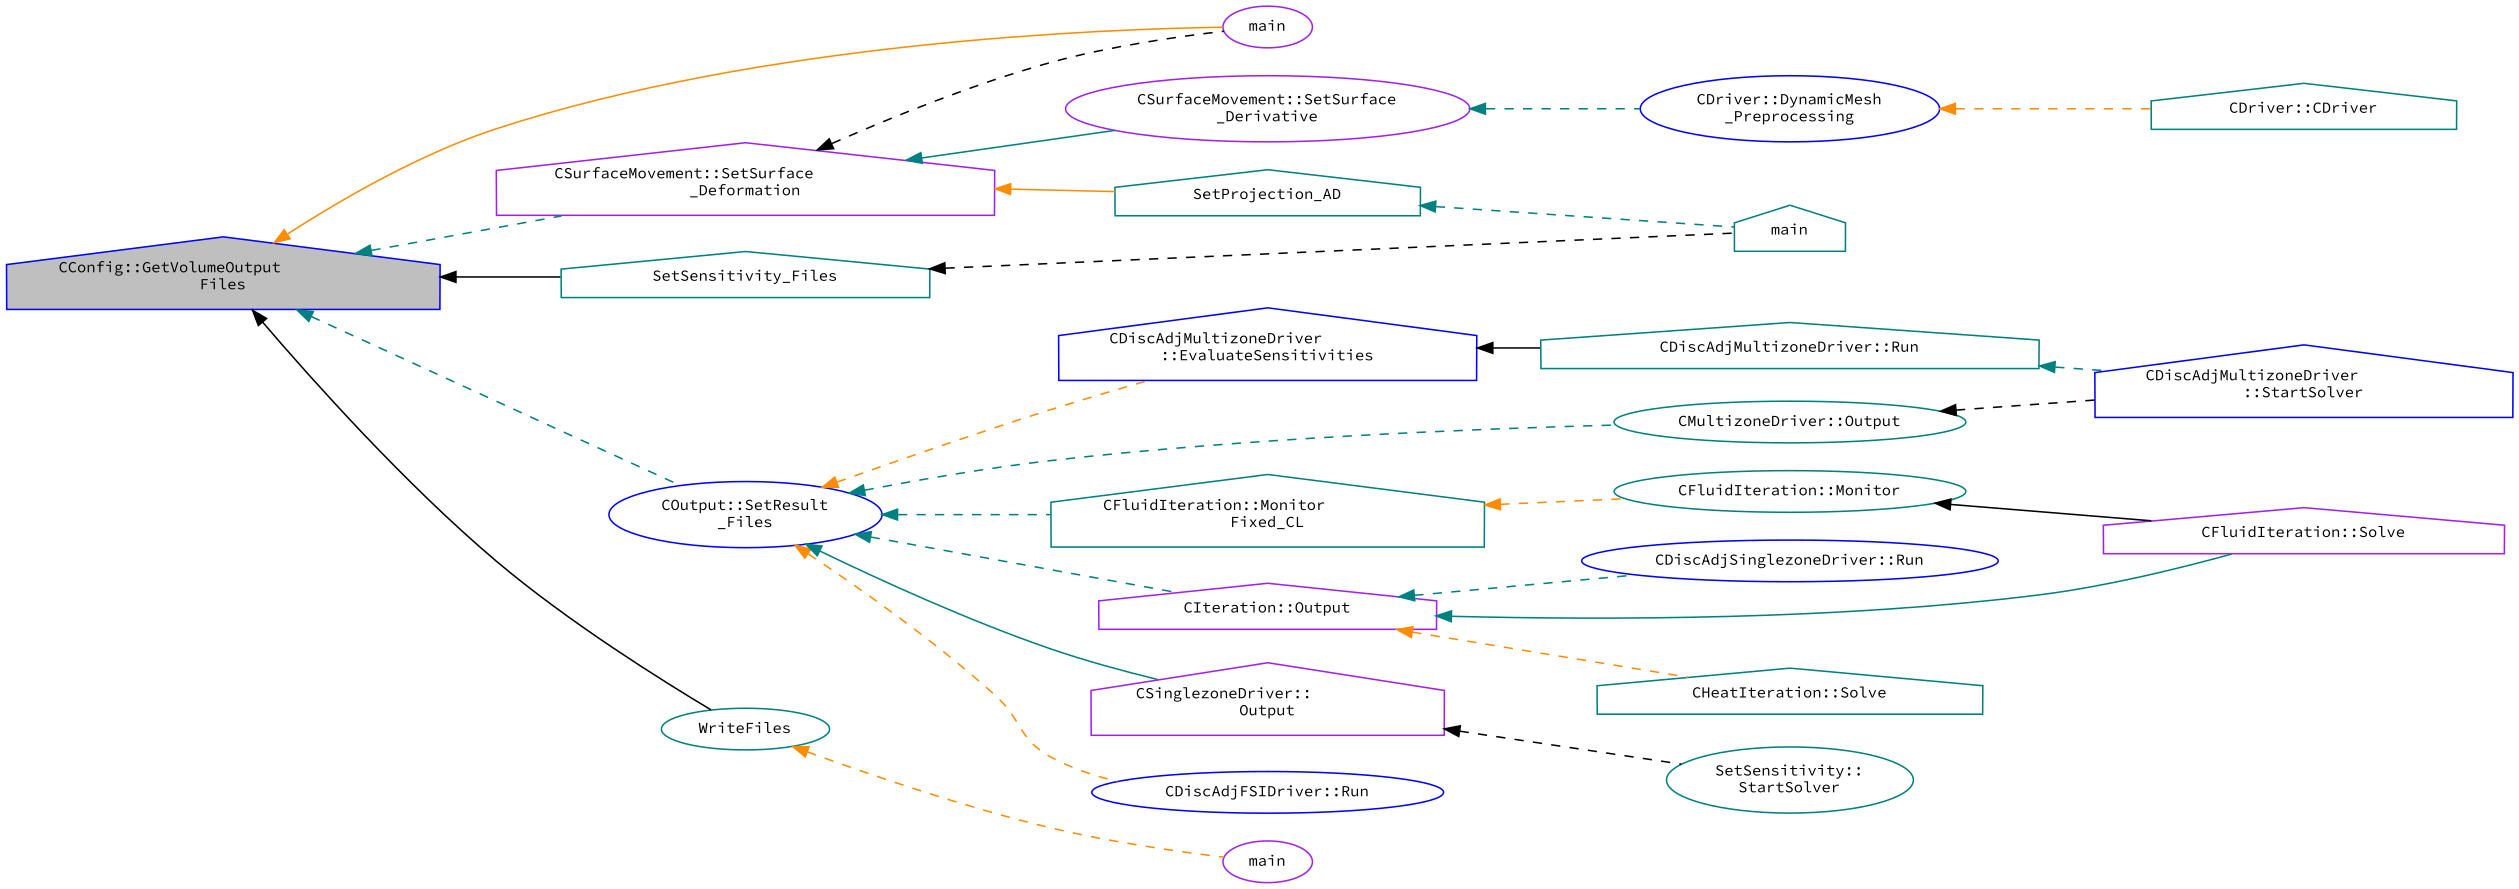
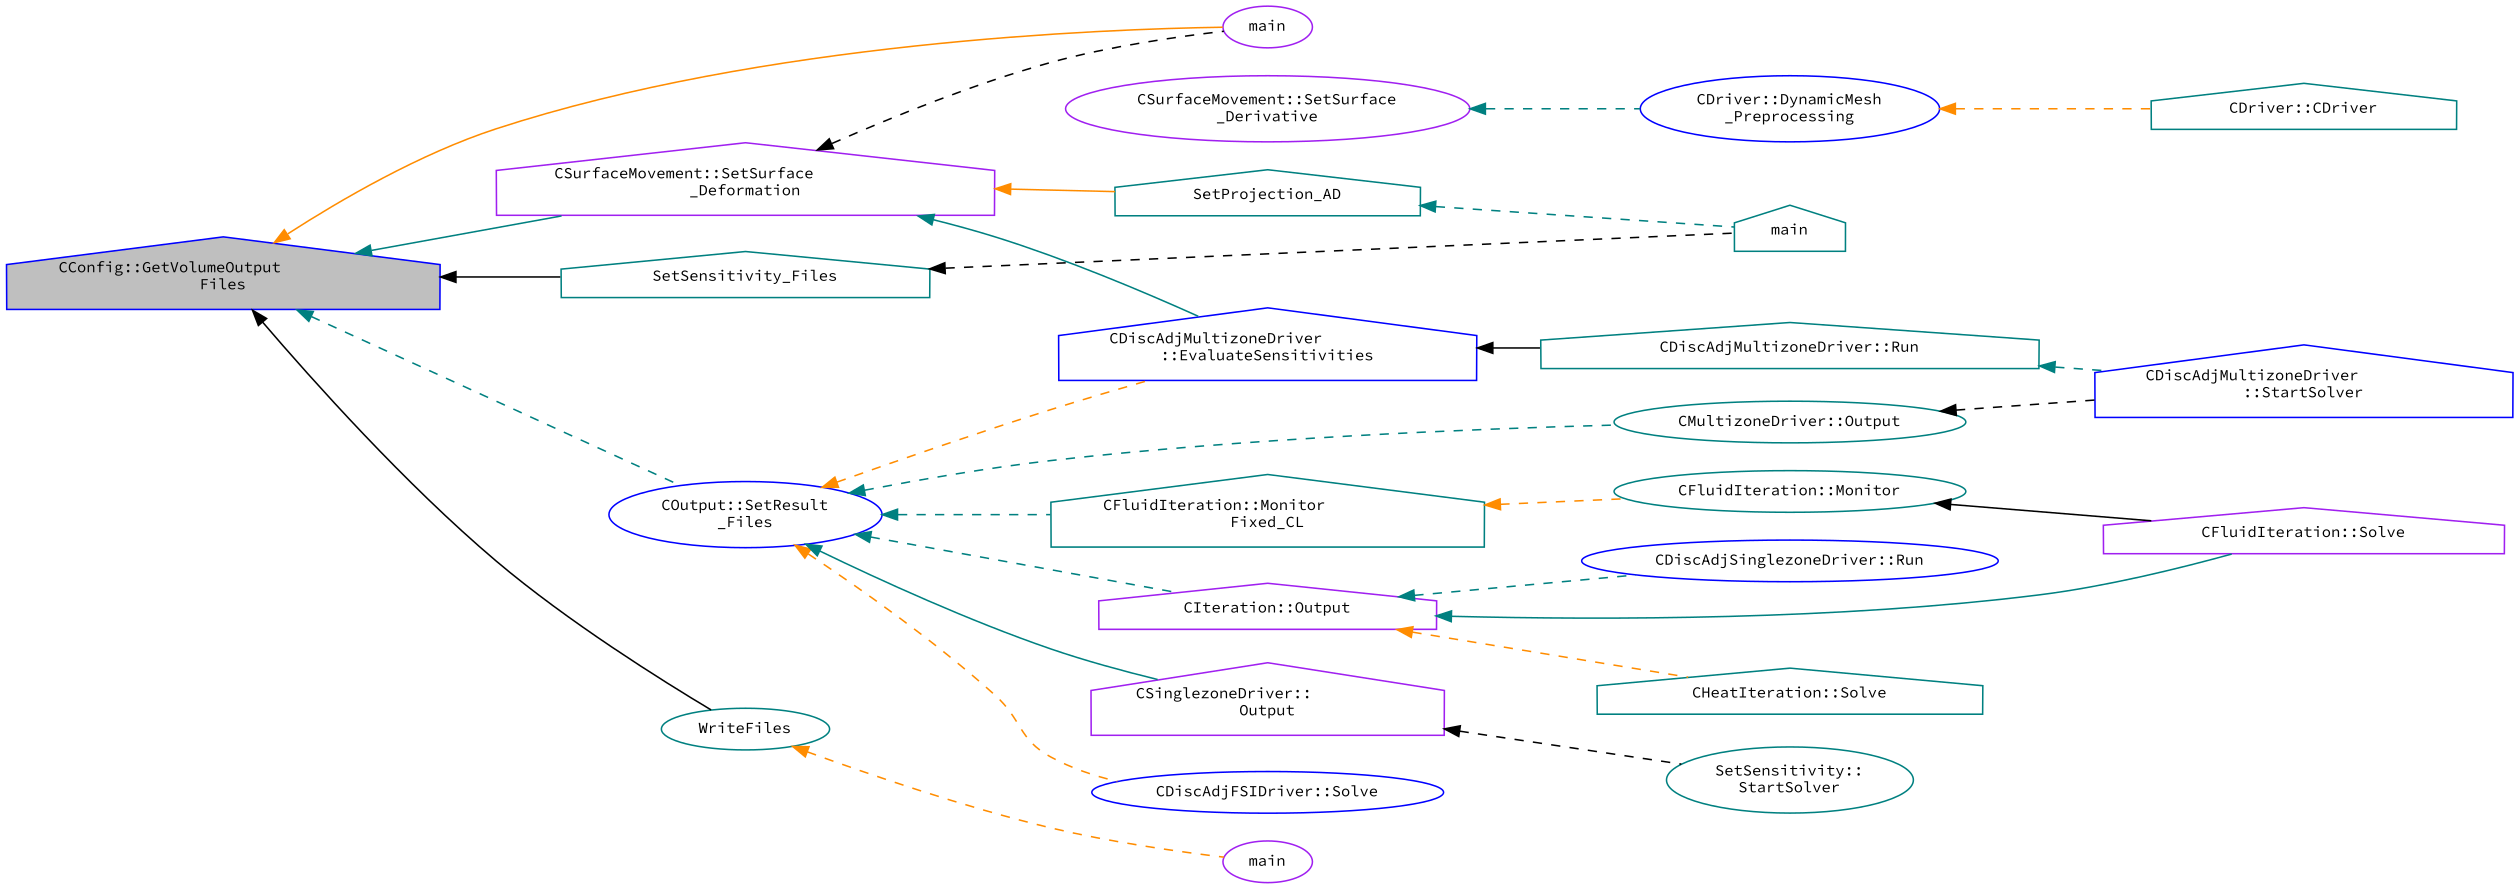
  digraph {
    fontname="Source Code Pro"
    rankdir=LR
    node [color=teal fillcolor=white fontname="Source Code Pro" fontsize=10 shape=house style=filled]
    edge [color=teal dir=back fontname="Source Code Pro" fontsize=10 labelfontname=Helvetica labelfontsize=10 style=dashed]
    n1 [color=blue fillcolor=grey75 fontcolor=black height=0.2 label="CConfig::GetVolumeOutput\lFiles" width=0.4]
    n2 [color=purple height=0.2 label="CSurfaceMovement::SetSurface\l_Deformation" width=0.4]
    n3 [color=purple height=0.2 label=main shape=ellipse width=0.4]
    n4 [color=blue height=0.2 label="COutput::SetResult\l_Files" shape=ellipse width=0.4]
    n5 [height=0.2 label=SetSensitivity_Files width=0.4]
    n6 [height=0.2 label=WriteFiles shape=ellipse width=0.4]
    n7 [color=purple height=0.2 label="CSurfaceMovement::SetSurface\l_Derivative" shape=ellipse width=0.4]
    n8 [height=0.2 label=SetProjection_AD width=0.4]
    n9 [color=blue height=0.2 label="CDiscAdjMultizoneDriver\l::EvaluateSensitivities" width=0.4]
-   n10 [color=blue height=0.2 label="CDiscAdjFSIDriver::Run" shape=ellipse width=0.4]
+   n10 [color=blue height=0.2 label="CDiscAdjFSIDriver::Solve" shape=ellipse width=0.4]
    n11 [height=0.2 label="CMultizoneDriver::Output" shape=ellipse width=0.4]
    n12 [color=purple height=0.2 label="CSinglezoneDriver::\lOutput" width=0.4]
    n13 [color=purple height=0.2 label="CIteration::Output" width=0.4]
    n14 [height=0.2 label="CFluidIteration::Monitor\lFixed_CL" width=0.4]
    n15 [height=0.2 label=main width=0.4]
    n16 [color=purple height=0.2 label=main shape=ellipse width=0.4]
    n17 [color=blue height=0.2 label="CDriver::DynamicMesh\l_Preprocessing" shape=ellipse width=0.4]
    n18 [height=0.2 label="CDriver::CDriver" width=0.4]
    n19 [height=0.2 label="CDiscAdjMultizoneDriver::Run" width=0.4]
    n20 [color=blue height=0.2 label="CDiscAdjMultizoneDriver\l::StartSolver" width=0.4]
    n21 [height=0.2 label="SetSensitivity::\lStartSolver" shape=ellipse width=0.4]
    n22 [color=blue height=0.2 label="CDiscAdjSinglezoneDriver::Run" shape=ellipse width=0.4]
    n23 [color=purple height=0.2 label="CFluidIteration::Solve" width=0.4]
    n24 [height=0.2 label="CHeatIteration::Solve" width=0.4]
    n25 [height=0.2 label="CFluidIteration::Monitor" shape=ellipse width=0.4]
-   n1 -> n2
+   n1 -> n2 [style=solid]
    n1 -> n3 [color=darkorange style=solid]
    n1 -> n4
    n1 -> n5 [color=black style=solid]
    n1 -> n6 [color=black style=solid]
    n2 -> n3 [color=black]
-   n2 -> n7 [style=solid]
+   n2 -> n9 [style=solid]
    n2 -> n8 [color=darkorange style=solid]
    n4 -> n9 [color=darkorange]
    n4 -> n10 [color=darkorange]
    n4 -> n11
    n4 -> n12 [style=solid]
    n4 -> n13
    n4 -> n14
    n5 -> n15 [color=black]
    n6 -> n16 [color=darkorange]
    n7 -> n17
    n8 -> n15
    n9 -> n19 [color=black style=solid]
    n11 -> n20 [color=black]
    n12 -> n21 [color=black]
    n13 -> n22
    n13 -> n23 [style=solid]
    n13 -> n24 [color=darkorange]
    n14 -> n25 [color=darkorange]
    n17 -> n18 [color=darkorange]
    n19 -> n20
    n25 -> n23 [color=black style=solid]
  }
